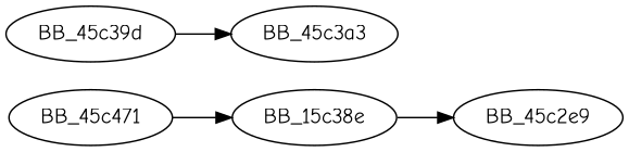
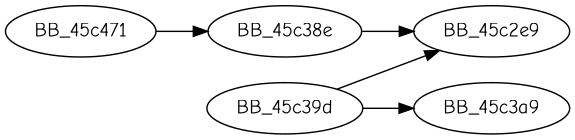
  digraph {
    fontname="Comic Neue"
    rankdir=LR
    node [fontname="Comic Neue"]
    edge [fontname="Comic Neue"]
-   BB_45c38e [label=BB_15c38e]
+   BB_45c38e
    BB_45c2e9
    BB_45c39d
-   BB_45c3a3
+   BB_45c3a3 [label=BB_45c3a9]
    n5 [label=BB_45c471]
    BB_45c38e -> BB_45c2e9
+   BB_45c39d -> BB_45c2e9
    BB_45c39d -> BB_45c3a3
    n5 -> BB_45c38e
  }
